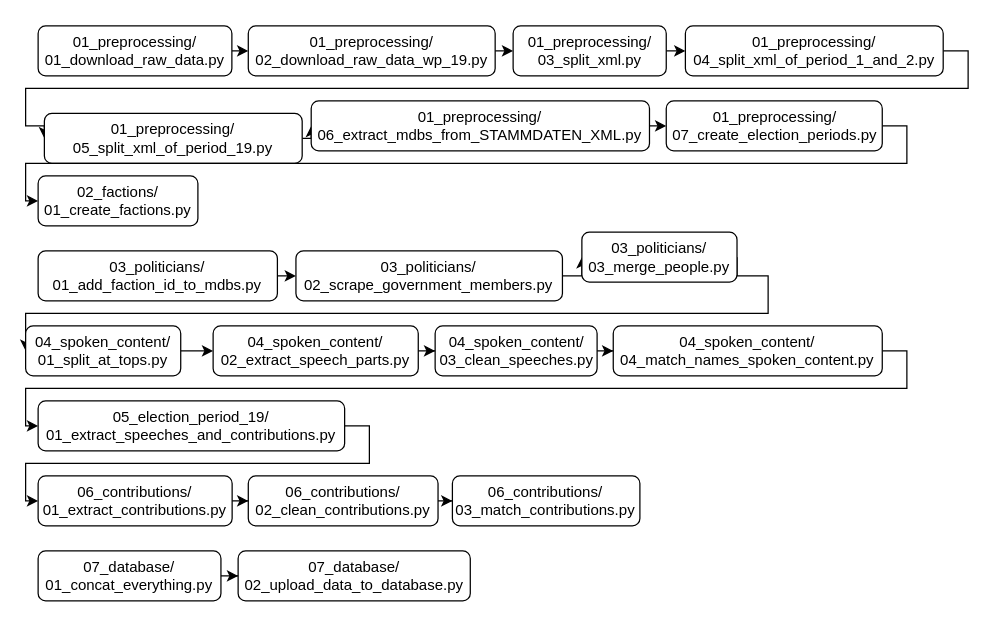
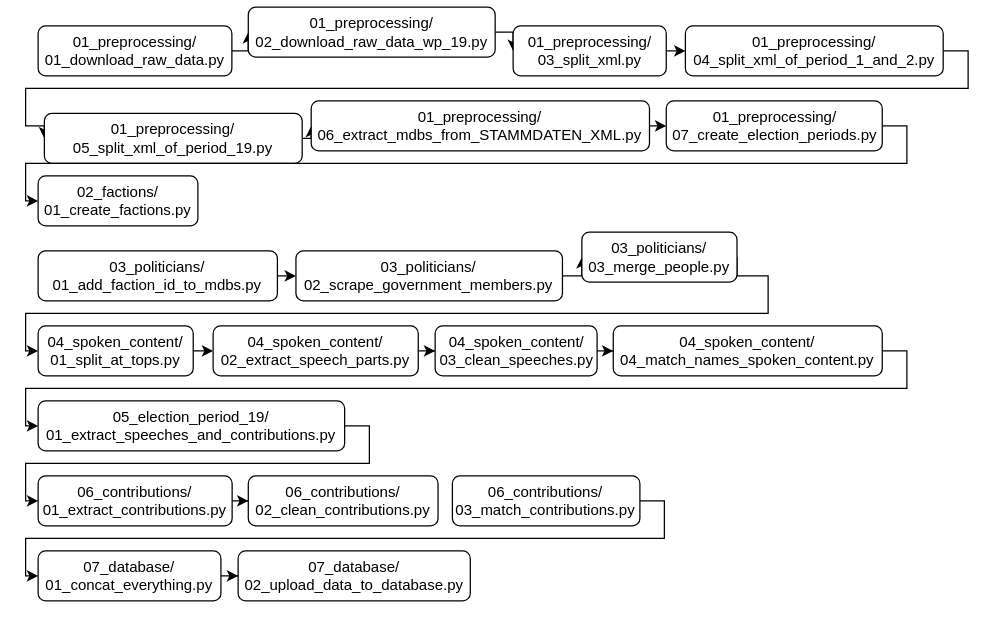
  <mxCell id="0" />
  <mxCell id="1" parent="0" />
  <mxCell id="2" style="edgeStyle=orthogonalEdgeStyle;rounded=0;orthogonalLoop=1;jettySize=auto;html=1;exitX=1;exitY=0.5;exitDx=0;exitDy=0;entryX=0;entryY=0.5;entryDx=0;entryDy=0;" edge="1" parent="1" source="3" target="5"><mxGeometry relative="1" as="geometry" /></mxCell>
  <mxCell id="3" value="01_preprocessing/&lt;br&gt;01_download_raw_data.py" style="rounded=1;whiteSpace=wrap;html=1;" vertex="1" parent="1"><mxGeometry x="30" y="20" width="155" height="40" as="geometry" /></mxCell>
  <mxCell id="4" style="edgeStyle=orthogonalEdgeStyle;rounded=0;orthogonalLoop=1;jettySize=auto;html=1;exitX=1;exitY=0.5;exitDx=0;exitDy=0;entryX=0;entryY=0.5;entryDx=0;entryDy=0;" edge="1" parent="1" source="5" target="7"><mxGeometry relative="1" as="geometry" /></mxCell>
- <mxCell id="5" value="01_preprocessing/&lt;br&gt;02_download_raw_data_wp_19.py" style="rounded=1;whiteSpace=wrap;html=1;" vertex="1" parent="1"><mxGeometry x="198.13" y="20" width="197.5" height="40" as="geometry" /></mxCell>
+ <mxCell id="5" value="01_preprocessing/&lt;br&gt;02_download_raw_data_wp_19.py" style="rounded=1;whiteSpace=wrap;html=1;" vertex="1" parent="1"><mxGeometry x="198.13" y="5" width="197.5" height="40" as="geometry" /></mxCell>
  <mxCell id="6" style="edgeStyle=orthogonalEdgeStyle;rounded=0;orthogonalLoop=1;jettySize=auto;html=1;exitX=1;exitY=0.5;exitDx=0;exitDy=0;entryX=0;entryY=0.5;entryDx=0;entryDy=0;" edge="1" parent="1" source="7" target="9"><mxGeometry relative="1" as="geometry" /></mxCell>
  <mxCell id="7" value="01_preprocessing/&lt;br&gt;03_split_xml.py" style="rounded=1;whiteSpace=wrap;html=1;" vertex="1" parent="1"><mxGeometry x="410" y="20" width="122.5" height="40" as="geometry" /></mxCell>
  <mxCell id="8" style="edgeStyle=orthogonalEdgeStyle;rounded=0;orthogonalLoop=1;jettySize=auto;html=1;exitX=1;exitY=0.5;exitDx=0;exitDy=0;entryX=0;entryY=0.5;entryDx=0;entryDy=0;" edge="1" parent="1" source="9" target="11"><mxGeometry relative="1" as="geometry"><Array as="points"><mxPoint x="774" y="40" /><mxPoint x="774" y="70" /><mxPoint x="20" y="70" /><mxPoint x="20" y="100" /></Array></mxGeometry></mxCell>
  <mxCell id="9" value="01_preprocessing/&lt;br&gt;04_split_xml_of_period_1_and_2.py" style="rounded=1;whiteSpace=wrap;html=1;" vertex="1" parent="1"><mxGeometry x="547.81" y="20" width="206.25" height="40" as="geometry" /></mxCell>
  <mxCell id="10" style="edgeStyle=orthogonalEdgeStyle;rounded=0;orthogonalLoop=1;jettySize=auto;html=1;exitX=1;exitY=0.5;exitDx=0;exitDy=0;entryX=0;entryY=0.5;entryDx=0;entryDy=0;" edge="1" parent="1" source="11" target="13"><mxGeometry relative="1" as="geometry" /></mxCell>
  <mxCell id="11" value="01_preprocessing/&lt;br&gt;05_split_xml_of_period_19.py" style="rounded=1;whiteSpace=wrap;html=1;" vertex="1" parent="1"><mxGeometry x="35" y="90" width="206.25" height="40" as="geometry" /></mxCell>
  <mxCell id="12" style="edgeStyle=orthogonalEdgeStyle;rounded=0;orthogonalLoop=1;jettySize=auto;html=1;exitX=1;exitY=0.5;exitDx=0;exitDy=0;entryX=0;entryY=0.5;entryDx=0;entryDy=0;" edge="1" parent="1" source="13" target="15"><mxGeometry relative="1" as="geometry"><mxPoint x="530" y="99.667" as="targetPoint" /></mxGeometry></mxCell>
  <mxCell id="13" value="01_preprocessing/&lt;br&gt;06_extract_mdbs_from_STAMMDATEN_XML.py" style="rounded=1;whiteSpace=wrap;html=1;" vertex="1" parent="1"><mxGeometry x="248.46" y="80" width="270.63" height="40" as="geometry" /></mxCell>
  <mxCell id="14" style="edgeStyle=orthogonalEdgeStyle;rounded=0;orthogonalLoop=1;jettySize=auto;html=1;exitX=1;exitY=0.5;exitDx=0;exitDy=0;entryX=0;entryY=0.5;entryDx=0;entryDy=0;" edge="1" parent="1" source="15" target="16"><mxGeometry relative="1" as="geometry"><Array as="points"><mxPoint x="725" y="100" /><mxPoint x="725" y="130" /><mxPoint x="20" y="130" /><mxPoint x="20" y="160" /></Array></mxGeometry></mxCell>
  <mxCell id="15" value="01_preprocessing/&lt;br&gt;07_create_election_periods.py" style="rounded=1;whiteSpace=wrap;html=1;" vertex="1" parent="1"><mxGeometry x="532.5" y="80" width="172.81" height="40" as="geometry" /></mxCell>
  <mxCell id="16" value="02_factions/&lt;br&gt;01_create_factions.py" style="rounded=1;whiteSpace=wrap;html=1;" vertex="1" parent="1"><mxGeometry x="30" y="140" width="127.82" height="40" as="geometry" /></mxCell>
  <mxCell id="17" style="edgeStyle=orthogonalEdgeStyle;rounded=0;orthogonalLoop=1;jettySize=auto;html=1;exitX=1;exitY=0.5;exitDx=0;exitDy=0;entryX=0;entryY=0.5;entryDx=0;entryDy=0;" edge="1" parent="1" source="18" target="20"><mxGeometry relative="1" as="geometry" /></mxCell>
  <mxCell id="18" value="03_politicians/&lt;br&gt;01_add_faction_id_to_mdbs.py" style="rounded=1;whiteSpace=wrap;html=1;" vertex="1" parent="1"><mxGeometry x="30" y="200" width="191.42" height="40" as="geometry" /></mxCell>
  <mxCell id="19" style="edgeStyle=orthogonalEdgeStyle;rounded=0;orthogonalLoop=1;jettySize=auto;html=1;exitX=1;exitY=0.5;exitDx=0;exitDy=0;entryX=0;entryY=0.5;entryDx=0;entryDy=0;" edge="1" parent="1" source="20" target="22"><mxGeometry relative="1" as="geometry" /></mxCell>
  <mxCell id="20" value="03_politicians/&lt;br&gt;02_scrape_government_members.py" style="rounded=1;whiteSpace=wrap;html=1;" vertex="1" parent="1"><mxGeometry x="236.25" y="200" width="213.2" height="40" as="geometry" /></mxCell>
  <mxCell id="21" style="edgeStyle=orthogonalEdgeStyle;rounded=0;orthogonalLoop=1;jettySize=auto;html=1;exitX=1;exitY=0.5;exitDx=0;exitDy=0;entryX=0;entryY=0.5;entryDx=0;entryDy=0;" edge="1" parent="1" source="22" target="24"><mxGeometry relative="1" as="geometry"><Array as="points"><mxPoint x="614" y="220" /><mxPoint x="614" y="250" /><mxPoint x="20" y="250" /><mxPoint x="20" y="280" /></Array></mxGeometry></mxCell>
  <mxCell id="22" value="03_politicians/&lt;br&gt;03_merge_people.py" style="rounded=1;whiteSpace=wrap;html=1;" vertex="1" parent="1"><mxGeometry x="465" y="185" width="124.11" height="40" as="geometry" /></mxCell>
  <mxCell id="23" style="edgeStyle=orthogonalEdgeStyle;rounded=0;orthogonalLoop=1;jettySize=auto;html=1;exitX=1;exitY=0.5;exitDx=0;exitDy=0;entryX=0;entryY=0.5;entryDx=0;entryDy=0;" edge="1" parent="1" source="24" target="26"><mxGeometry relative="1" as="geometry" /></mxCell>
- <mxCell id="24" value="04_spoken_content/&lt;br&gt;01_split_at_tops.py" style="rounded=1;whiteSpace=wrap;html=1;" vertex="1" parent="1"><mxGeometry x="20" y="260" width="124.08" height="40" as="geometry" /></mxCell>
+ <mxCell id="24" value="04_spoken_content/&lt;br&gt;01_split_at_tops.py" style="rounded=1;whiteSpace=wrap;html=1;" vertex="1" parent="1"><mxGeometry x="30" y="260" width="124.08" height="40" as="geometry" /></mxCell>
  <mxCell id="25" style="edgeStyle=orthogonalEdgeStyle;rounded=0;orthogonalLoop=1;jettySize=auto;html=1;exitX=1;exitY=0.5;exitDx=0;exitDy=0;" edge="1" parent="1" source="26" target="28"><mxGeometry relative="1" as="geometry" /></mxCell>
  <mxCell id="26" value="04_spoken_content/&lt;br&gt;02_extract_speech_parts.py" style="rounded=1;whiteSpace=wrap;html=1;" vertex="1" parent="1"><mxGeometry x="170" y="260" width="164.11" height="40" as="geometry" /></mxCell>
  <mxCell id="27" style="edgeStyle=orthogonalEdgeStyle;rounded=0;orthogonalLoop=1;jettySize=auto;html=1;exitX=1;exitY=0.5;exitDx=0;exitDy=0;" edge="1" parent="1" source="28" target="30"><mxGeometry relative="1" as="geometry" /></mxCell>
  <mxCell id="28" value="04_spoken_content/&lt;br&gt;03_clean_speeches.py" style="rounded=1;whiteSpace=wrap;html=1;" vertex="1" parent="1"><mxGeometry x="347.61" y="260" width="129.57" height="40" as="geometry" /></mxCell>
  <mxCell id="29" style="edgeStyle=orthogonalEdgeStyle;rounded=0;orthogonalLoop=1;jettySize=auto;html=1;exitX=1;exitY=0.5;exitDx=0;exitDy=0;entryX=0;entryY=0.5;entryDx=0;entryDy=0;" edge="1" parent="1" source="30" target="32"><mxGeometry relative="1" as="geometry"><Array as="points"><mxPoint x="725" y="280" /><mxPoint x="725" y="310" /><mxPoint x="20" y="310" /><mxPoint x="20" y="340" /></Array></mxGeometry></mxCell>
  <mxCell id="30" value="04_spoken_content/&lt;br&gt;04_match_names_spoken_content.py" style="rounded=1;whiteSpace=wrap;html=1;" vertex="1" parent="1"><mxGeometry x="490.1" y="260" width="215.21" height="40" as="geometry" /></mxCell>
  <mxCell id="31" style="edgeStyle=orthogonalEdgeStyle;rounded=0;orthogonalLoop=1;jettySize=auto;html=1;exitX=1;exitY=0.5;exitDx=0;exitDy=0;entryX=0;entryY=0.5;entryDx=0;entryDy=0;" edge="1" parent="1" source="32" target="34"><mxGeometry relative="1" as="geometry"><Array as="points"><mxPoint x="295" y="340" /><mxPoint x="295" y="370" /><mxPoint x="20" y="370" /><mxPoint x="20" y="400" /></Array></mxGeometry></mxCell>
  <mxCell id="32" value="05_election_period_19/&lt;br&gt;01_extract_speeches_and_contributions.py" style="rounded=1;whiteSpace=wrap;html=1;" vertex="1" parent="1"><mxGeometry x="30" y="320" width="245.21" height="40" as="geometry" /></mxCell>
  <mxCell id="33" style="edgeStyle=orthogonalEdgeStyle;rounded=0;orthogonalLoop=1;jettySize=auto;html=1;exitX=1;exitY=0.5;exitDx=0;exitDy=0;" edge="1" parent="1" source="34" target="36"><mxGeometry relative="1" as="geometry" /></mxCell>
  <mxCell id="34" value="06_contributions/&lt;br&gt;01_extract_contributions.py" style="rounded=1;whiteSpace=wrap;html=1;" vertex="1" parent="1"><mxGeometry x="30" y="380" width="155.21" height="40" as="geometry" /></mxCell>
- <mxCell id="35" style="edgeStyle=orthogonalEdgeStyle;rounded=0;orthogonalLoop=1;jettySize=auto;html=1;exitX=1;exitY=0.5;exitDx=0;exitDy=0;" edge="1" parent="1" source="36" target="38"><mxGeometry relative="1" as="geometry" /></mxCell>
  <mxCell id="36" value="06_contributions/&lt;br&gt;02_clean_contributions.py" style="rounded=1;whiteSpace=wrap;html=1;" vertex="1" parent="1"><mxGeometry x="198.13" y="380" width="151.8" height="40" as="geometry" /></mxCell>
+ <mxCell id="37" style="edgeStyle=orthogonalEdgeStyle;rounded=0;orthogonalLoop=1;jettySize=auto;html=1;exitX=1;exitY=0.5;exitDx=0;exitDy=0;entryX=0;entryY=0.5;entryDx=0;entryDy=0;" edge="1" parent="1" source="38" target="40"><mxGeometry relative="1" as="geometry"><Array as="points"><mxPoint x="531" y="400" /><mxPoint x="531" y="430" /><mxPoint x="20" y="430" /><mxPoint x="20" y="460" /></Array></mxGeometry></mxCell>
  <mxCell id="38" value="06_contributions/&lt;br&gt;03_match_contributions.py" style="rounded=1;whiteSpace=wrap;html=1;" vertex="1" parent="1"><mxGeometry x="361.42" y="380" width="150" height="40" as="geometry" /></mxCell>
  <mxCell id="39" style="edgeStyle=orthogonalEdgeStyle;rounded=0;orthogonalLoop=1;jettySize=auto;html=1;exitX=1;exitY=0.5;exitDx=0;exitDy=0;" edge="1" parent="1" source="40" target="41"><mxGeometry relative="1" as="geometry" /></mxCell>
  <mxCell id="40" value="07_database/&lt;br&gt;01_concat_everything.py" style="rounded=1;whiteSpace=wrap;html=1;" vertex="1" parent="1"><mxGeometry x="30" y="440" width="146.25" height="40" as="geometry" /></mxCell>
  <mxCell id="41" value="07_database/&lt;br&gt;02_upload_data_to_database.py" style="rounded=1;whiteSpace=wrap;html=1;" vertex="1" parent="1"><mxGeometry x="190" y="440" width="185.73" height="40" as="geometry" /></mxCell>
